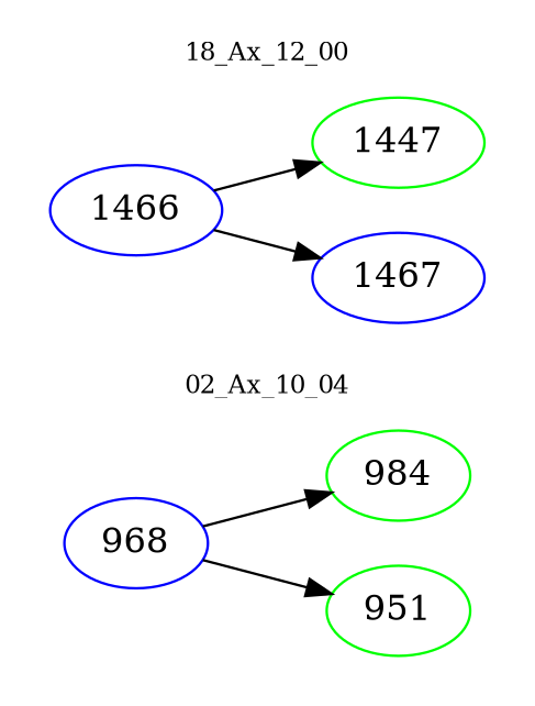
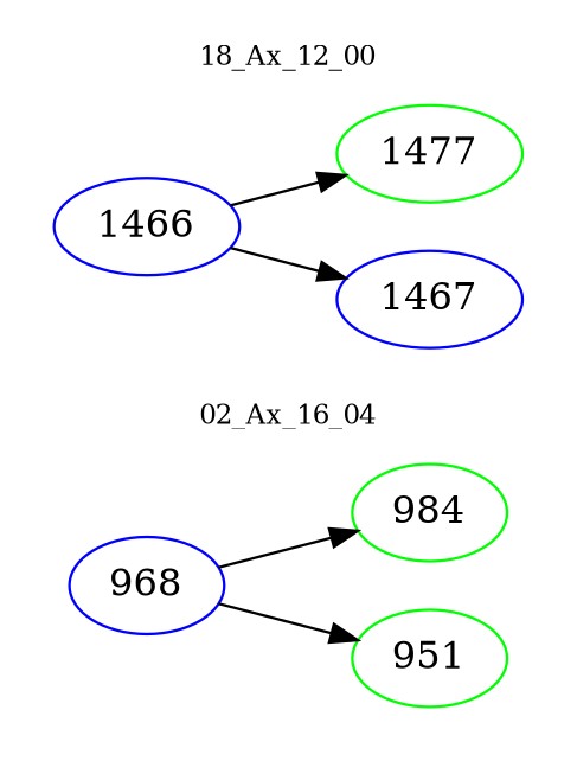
  digraph {
    rankdir=LR
    node [color=blue]
    edge [color=black]
    n1 [label=968]
    n2 [color=green label=951]
    n3 [color=green label=984]
    n4 [label=1466]
    n5 [label=1467]
-   n6 [color=green label=1447]
+   n6 [color=green label=1477]
    subgraph cluster_1 {
      color=white
      fontsize=10
-     label="02_Ax_10_04"
+     label="02_Ax_16_04"
      n1
      n2
      n3
    }
    subgraph cluster_2 {
      color=white
      fontsize=10
      label="18_Ax_12_00"
      n4
      n5
      n6
    }
    n1 -> n2
    n1 -> n3
    n4 -> n5
    n4 -> n6
  }
